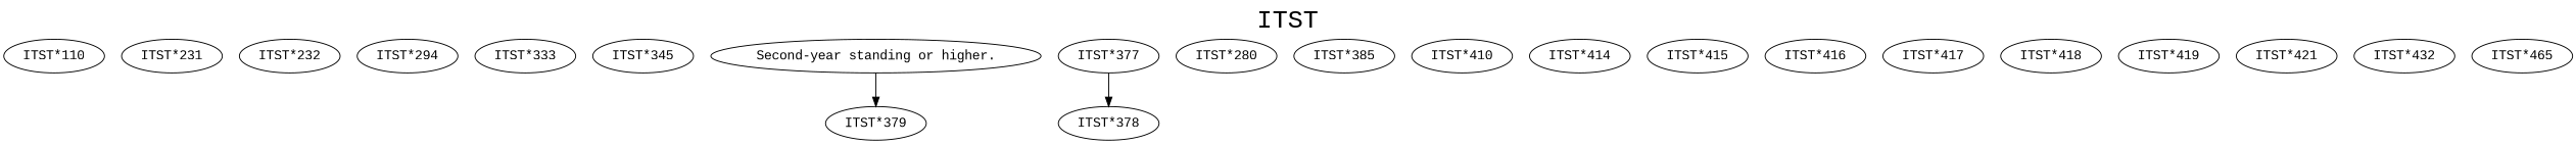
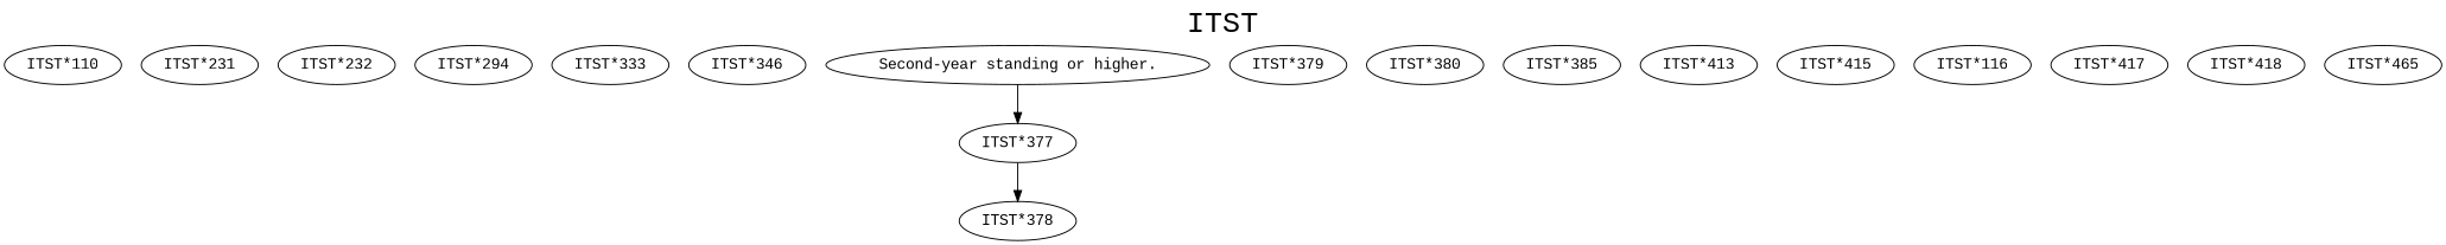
  digraph {
    fontname="Liberation Mono"
    fontsize=27
    label=ITST
    labelloc=t
    node [fontname="Liberation Mono"]
    edge [fontname="Liberation Mono" style=solid]
    "ITST*110"
    "ITST*231"
    "ITST*232"
    n4 [label="ITST*294"]
    "ITST*333"
-   "ITST*345"
+   "ITST*345" [label="ITST*346"]
    "Second-year standing or higher."
    "ITST*377"
    "ITST*378"
    "ITST*379"
-   "ITST*380" [label="ITST*280"]
+   "ITST*380"
    "ITST*385"
-   "ITST*413" [label="ITST*410"]
-   "ITST*414"
+   "ITST*413"
    "ITST*415"
-   "ITST*416"
+   "ITST*416" [label="ITST*116"]
    "ITST*417"
    "ITST*418"
-   "ITST*419"
-   "ITST*421"
-   "ITST*432"
    n22 [label="ITST*465"]
-   "Second-year standing or higher." -> "ITST*379"
+   "Second-year standing or higher." -> "ITST*377"
    "ITST*377" -> "ITST*378"
  }
